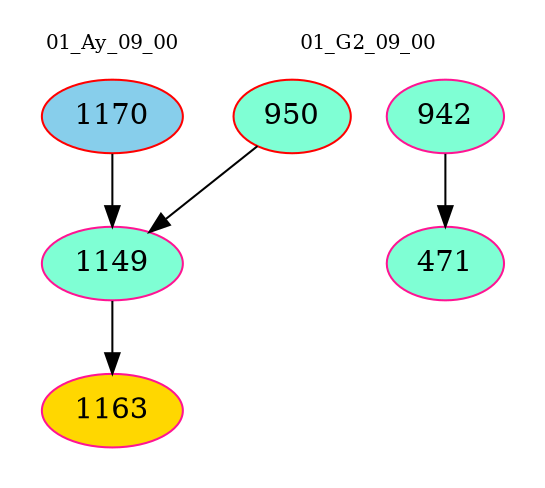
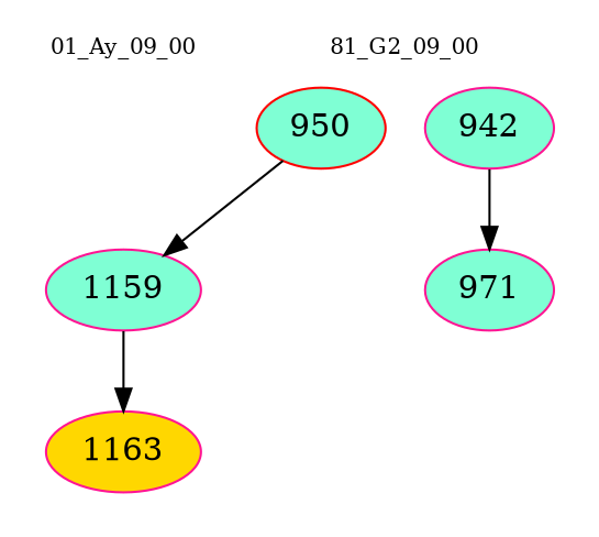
  digraph {
    node [color=deeppink fillcolor=aquamarine style=filled]
    edge [color=black]
-   n1 [color=red fillcolor=skyblue label=1170]
-   n2 [label=1149]
+   n2 [label=1159]
    n3 [fillcolor=gold label=1163]
    n4 [color=red label=950]
    n5 [label=942]
-   n6 [label=471]
+   n6 [label=971]
    subgraph cluster_1 {
      color=white
      fontsize=10
      label="01_Ay_09_00"
-     n1
      n2
      n3
    }
    subgraph cluster_2 {
      color=white
      fontsize=10
-     label="01_G2_09_00"
+     label="81_G2_09_00"
      n4
      n5
      n6
    }
-   n1 -> n2
    n2 -> n3
    n4 -> n2
    n5 -> n6
  }
